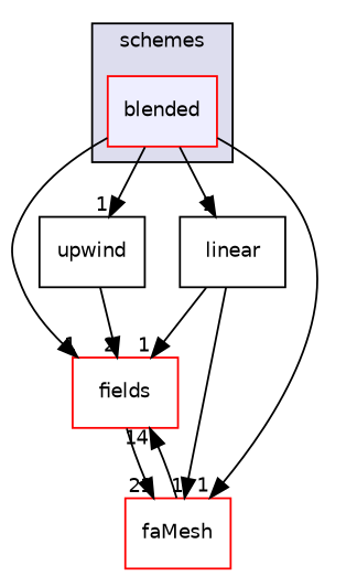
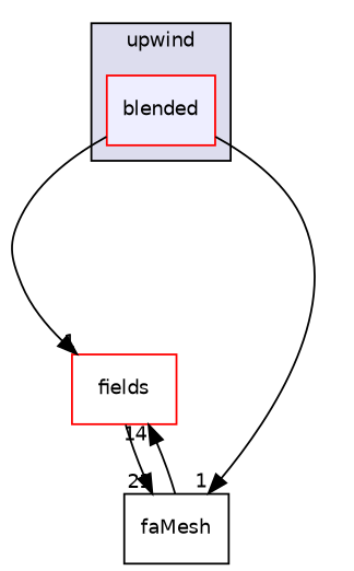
  digraph {
    compound=true
    node [color=red fontname=Helvetica fontsize=10 shape=box]
    edge [headlabel=1 labeldistance=1.5 labelfontname=Helvetica labelfontsize=10]
    n1 [fillcolor="#eeeeff" label=blended pencolor=black style=filled]
    n2 [label=fields]
-   n3 [label=linear color=""]
-   n4 [label=upwind color=""]
-   n5 [label=faMesh]
+   n5 [color=black label=faMesh]
    subgraph cluster_1 {
      bgcolor="#ddddee"
      fontname=Helvetica
      fontsize=10
-     label=schemes
+     label=upwind
      pencolor=black
      n1
    }
    n1 -> n2
-   n1 -> n3
-   n1 -> n4
    n1 -> n5
    n2 -> n5 [headlabel=21]
-   n3 -> n2
-   n3 -> n5
-   n4 -> n2 [headlabel=2]
    n5 -> n2 [headlabel=14]
  }
